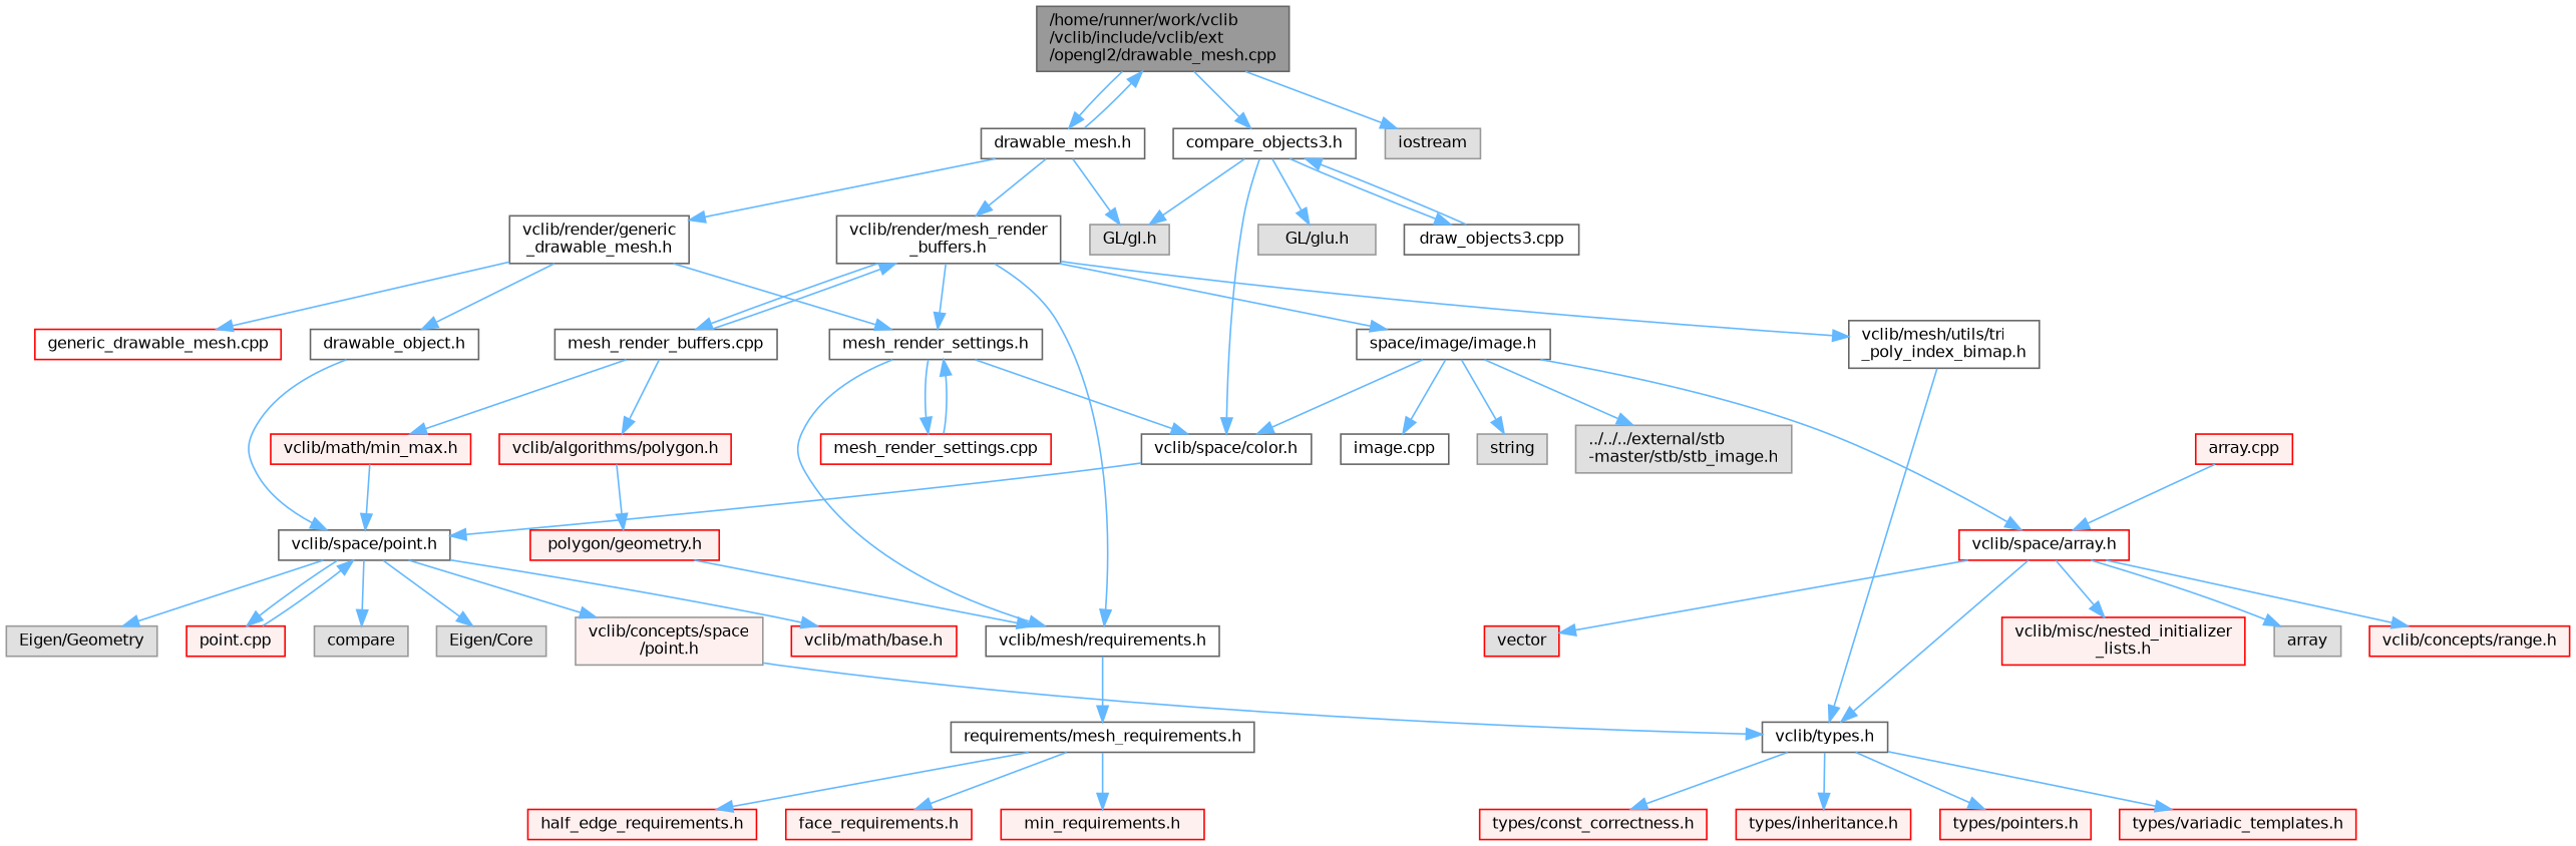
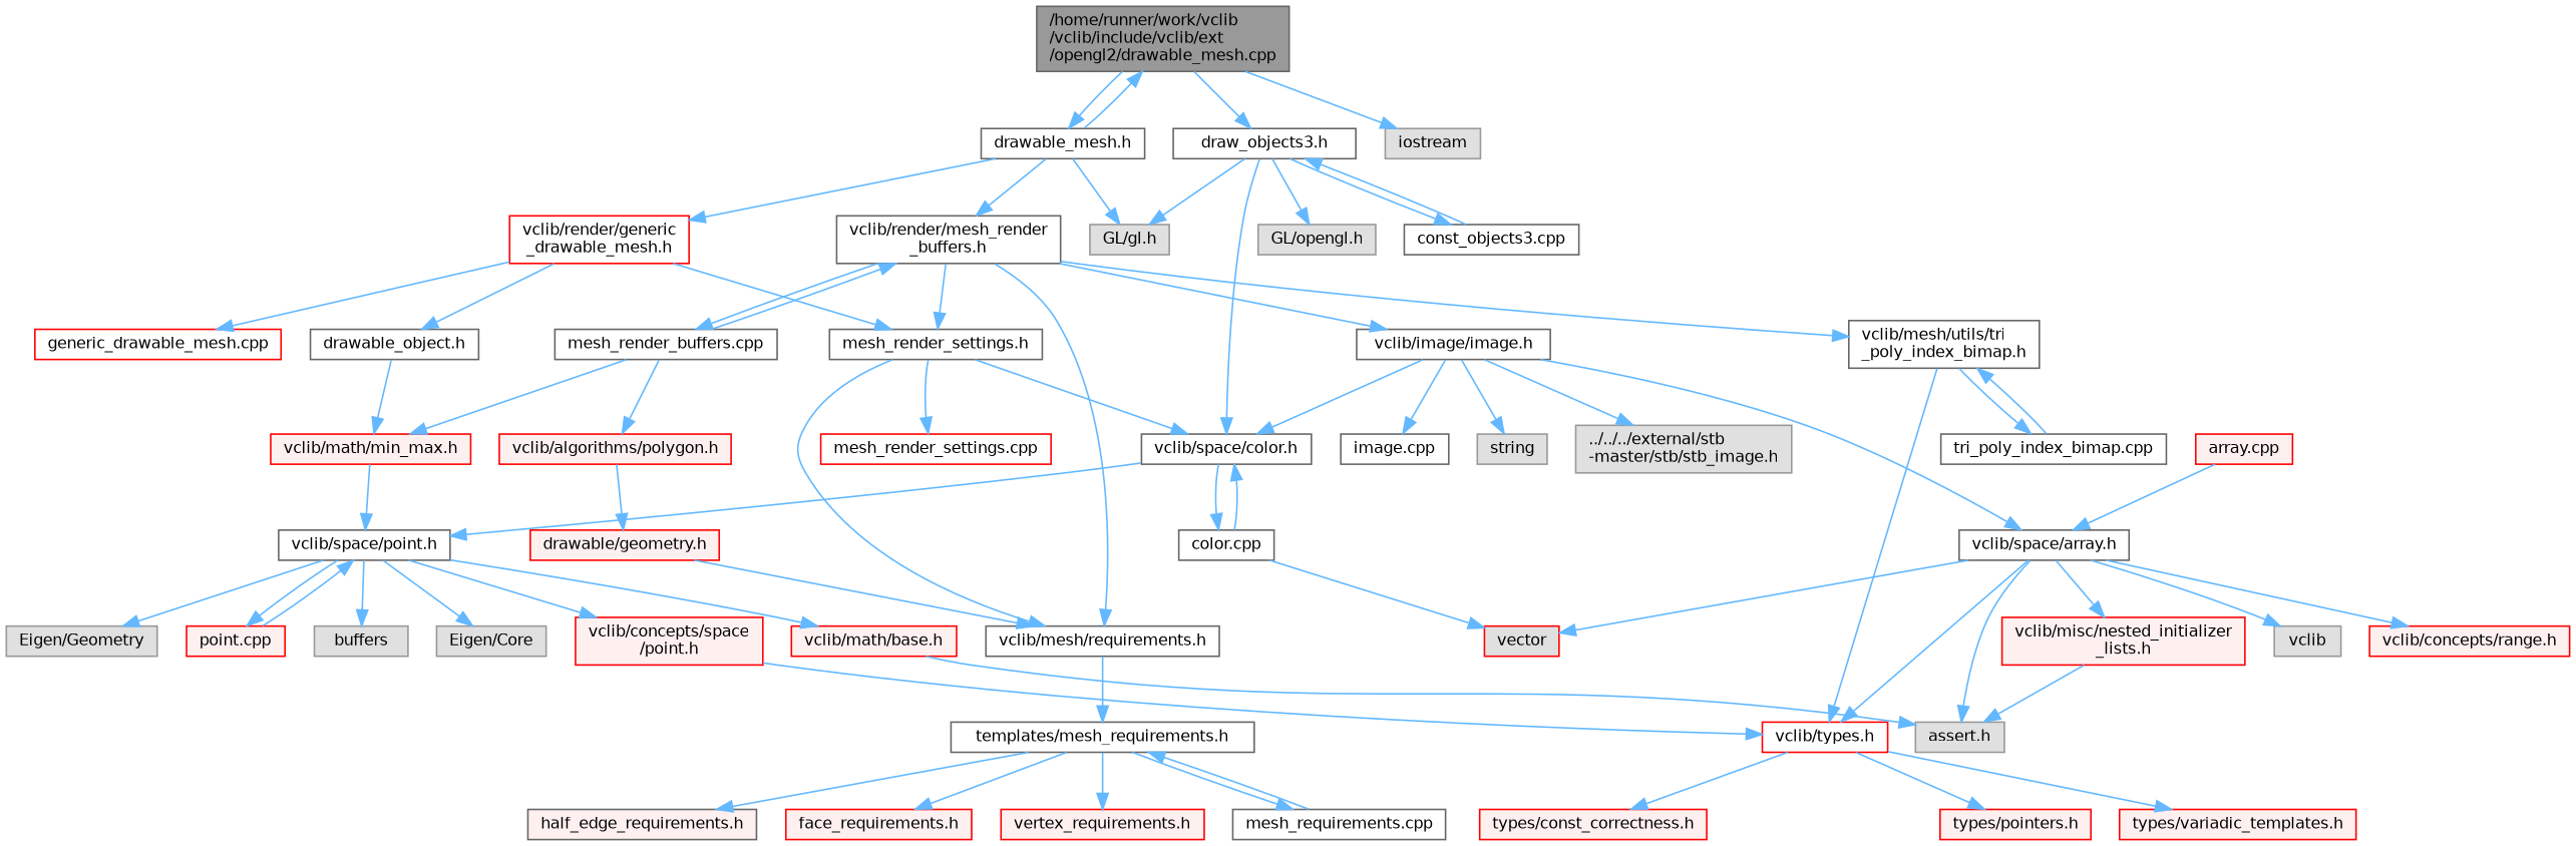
  digraph {
    node [color=grey40 fillcolor=white fontname=Helvetica fontsize=10 shape=box style=filled]
    edge [color=steelblue1 fontname=Helvetica fontsize=10 labelfontname=Helvetica labelfontsize=10 style=solid]
    n1 [color=gray40 fillcolor=grey60 fontcolor=black height=0.2 label="/home/runner/work/vclib\l/vclib/include/vclib/ext\l/opengl2/drawable_mesh.cpp" width=0.4]
    n2 [height=0.2 label="drawable_mesh.h" width=0.4]
-   n3 [height=0.2 label="compare_objects3.h" width=0.4]
+   n3 [height=0.2 label="draw_objects3.h" width=0.4]
    n4 [color=grey60 fillcolor="#E0E0E0" height=0.2 label=iostream width=0.4]
    n5 [color=grey60 fillcolor="#E0E0E0" height=0.2 label="GL/gl.h" width=0.4]
-   n6 [height=0.2 label="vclib/render/generic\l_drawable_mesh.h" width=0.4]
+   n6 [color=red height=0.2 label="vclib/render/generic\l_drawable_mesh.h" width=0.4]
    n7 [height=0.2 label="vclib/render/mesh_render\l_buffers.h" width=0.4]
    n8 [height=0.2 label="vclib/space/color.h" width=0.4]
-   n9 [color=grey60 fillcolor="#E0E0E0" height=0.2 label="GL/glu.h" width=0.4]
-   n10 [height=0.2 label="draw_objects3.cpp" width=0.4]
+   n9 [color=grey60 fillcolor="#E0E0E0" height=0.2 label="GL/opengl.h" width=0.4]
+   n10 [height=0.2 label="const_objects3.cpp" width=0.4]
    n11 [height=0.2 label="drawable_object.h" width=0.4]
    n12 [height=0.2 label="mesh_render_settings.h" width=0.4]
    n13 [color=red height=0.2 label="generic_drawable_mesh.cpp" width=0.4]
    n14 [height=0.2 label="vclib/mesh/requirements.h" width=0.4]
-   n15 [height=0.2 label="space/image/image.h" width=0.4]
+   n15 [height=0.2 label="vclib/image/image.h" width=0.4]
    n16 [height=0.2 label="vclib/mesh/utils/tri\l_poly_index_bimap.h" width=0.4]
    n17 [height=0.2 label="mesh_render_buffers.cpp" width=0.4]
    n18 [height=0.2 label="vclib/space/point.h" width=0.4]
    n19 [color=red height=0.2 label="mesh_render_settings.cpp" width=0.4]
-   n20 [color=grey60 fillcolor="#E0E0E0" height=0.2 label=compare width=0.4]
+   n20 [color=grey60 fillcolor="#E0E0E0" height=0.2 label=buffers width=0.4]
    n21 [color=grey60 fillcolor="#E0E0E0" height=0.2 label="Eigen/Core" width=0.4]
    n22 [color=grey60 fillcolor="#E0E0E0" height=0.2 label="Eigen/Geometry" width=0.4]
-   n23 [color=grey60 fillcolor="#FFF0F0" height=0.2 label="vclib/concepts/space\l/point.h" width=0.4]
+   n23 [color=red fillcolor="#FFF0F0" height=0.2 label="vclib/concepts/space\l/point.h" width=0.4]
    n24 [color=red fillcolor="#FFF0F0" height=0.2 label="vclib/math/base.h" width=0.4]
    n25 [color=red fillcolor="#FFF0F0" height=0.2 label="point.cpp" width=0.4]
-   n26 [height=0.2 label="vclib/types.h" width=0.4]
+   n26 [color=red height=0.2 label="vclib/types.h" width=0.4]
+   n27 [color=grey60 fillcolor="#E0E0E0" height=0.2 label="assert.h" width=0.4]
    n28 [color=red fillcolor="#FFF0F0" height=0.2 label="types/const_correctness.h" width=0.4]
-   n29 [color=red fillcolor="#FFF0F0" height=0.2 label="types/inheritance.h" width=0.4]
    n30 [color=red fillcolor="#FFF0F0" height=0.2 label="types/pointers.h" width=0.4]
    n31 [color=red fillcolor="#FFF0F0" height=0.2 label="types/variadic_templates.h" width=0.4]
-   n32 [height=0.2 label="requirements/mesh_requirements.h" width=0.4]
-   n34 [color=red fillcolor="#FFF0F0" height=0.2 label="half_edge_requirements.h" width=0.4]
+   n32 [height=0.2 label="templates/mesh_requirements.h" width=0.4]
+   n33 [height=0.2 label="color.cpp" width=0.4]
+   n34 [fillcolor="#FFF0F0" height=0.2 label="half_edge_requirements.h" width=0.4]
    n35 [color=red fillcolor="#FFF0F0" height=0.2 label="face_requirements.h" width=0.4]
-   n36 [color=red fillcolor="#FFF0F0" height=0.2 label="min_requirements.h" width=0.4]
+   n36 [color=red fillcolor="#FFF0F0" height=0.2 label="vertex_requirements.h" width=0.4]
+   n37 [height=0.2 label="mesh_requirements.cpp" width=0.4]
    n38 [color=red fillcolor="#E0E0E0" height=0.2 label=vector width=0.4]
    n39 [color=grey60 fillcolor="#E0E0E0" height=0.2 label=string width=0.4]
    n40 [color=grey60 fillcolor="#E0E0E0" height=0.2 label="../../../external/stb\l-master/stb/stb_image.h" width=0.4]
-   n41 [color=red height=0.2 label="vclib/space/array.h" width=0.4]
+   n41 [height=0.2 label="vclib/space/array.h" width=0.4]
    n42 [height=0.2 label="image.cpp" width=0.4]
+   n43 [height=0.2 label="tri_poly_index_bimap.cpp" width=0.4]
    n44 [color=red fillcolor="#FFF0F0" height=0.2 label="vclib/algorithms/polygon.h" width=0.4]
    n45 [color=red fillcolor="#FFF0F0" height=0.2 label="vclib/math/min_max.h" width=0.4]
-   n46 [color=grey60 fillcolor="#E0E0E0" height=0.2 label=array width=0.4]
+   n46 [color=grey60 fillcolor="#E0E0E0" height=0.2 label=vclib width=0.4]
    n47 [color=red fillcolor="#FFF0F0" height=0.2 label="vclib/concepts/range.h" width=0.4]
    n48 [color=red fillcolor="#FFF0F0" height=0.2 label="vclib/misc/nested_initializer\l_lists.h" width=0.4]
    n49 [color=red fillcolor="#FFF0F0" height=0.2 label="array.cpp" width=0.4]
-   n50 [color=red fillcolor="#FFF0F0" height=0.2 label="polygon/geometry.h" width=0.4]
+   n50 [color=red fillcolor="#FFF0F0" height=0.2 label="drawable/geometry.h" width=0.4]
    n1 -> n2
    n1 -> n3
    n1 -> n4
    n2 -> n1
    n2 -> n5
    n2 -> n6
    n2 -> n7
    n3 -> n5
    n3 -> n8
    n3 -> n9
    n3 -> n10
    n6 -> n11
    n6 -> n12
    n6 -> n13
    n7 -> n12
    n7 -> n14
    n7 -> n15
    n7 -> n16
    n7 -> n17
    n8 -> n18
+   n8 -> n33
    n10 -> n3
-   n11 -> n18
+   n11 -> n45
    n12 -> n8
    n12 -> n14
    n12 -> n19
    n14 -> n32
    n15 -> n8
    n15 -> n39
    n15 -> n40
    n15 -> n41
    n15 -> n42
    n16 -> n26
+   n16 -> n43
    n17 -> n7
    n17 -> n44
    n17 -> n45
    n18 -> n20
    n18 -> n21
    n18 -> n22
    n18 -> n23
    n18 -> n24
    n18 -> n25
-   n19 -> n12
    n23 -> n26
+   n24 -> n27
    n25 -> n18
    n26 -> n28
-   n26 -> n29
    n26 -> n30
    n26 -> n31
    n32 -> n34
    n32 -> n35
    n32 -> n36
+   n32 -> n37
+   n33 -> n8
+   n33 -> n38
+   n37 -> n32
    n41 -> n26
+   n41 -> n27
    n41 -> n38
    n41 -> n46
    n41 -> n47
    n41 -> n48
+   n43 -> n16
    n44 -> n50
    n45 -> n18
+   n48 -> n27
    n49 -> n41
    n50 -> n14
  }
